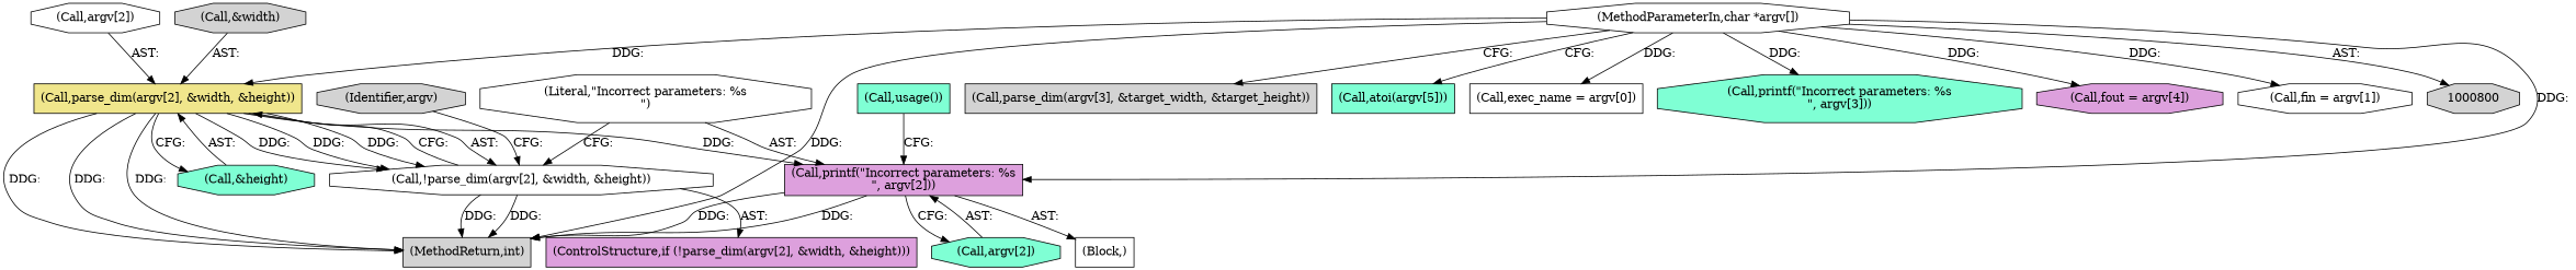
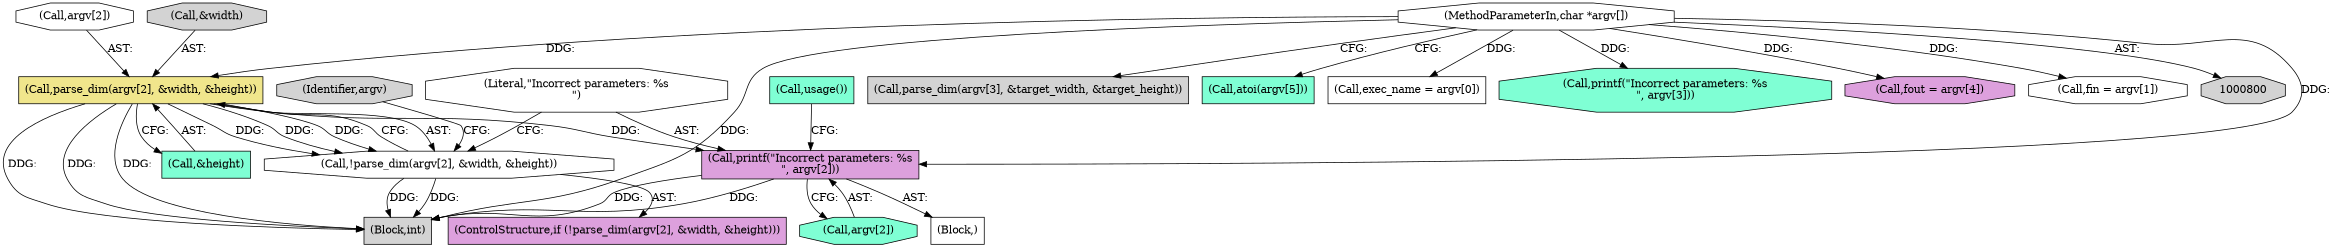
  digraph {
    node [fillcolor=white shape=octagon style=filled]
    n1 [fillcolor=khaki label="(Call,parse_dim(argv[2], &width, &height))" shape=box]
    n2 [label="(Call,!parse_dim(argv[2], &width, &height))"]
    n3 [fillcolor=plum label="(Call,printf(\"Incorrect parameters: %s\n\", argv[2]))" shape=box]
-   n4 [fillcolor=lightgrey label="(MethodReturn,int)" shape=box]
-   n5 [fillcolor=aquamarine label="(Call,&height)"]
+   n4 [fillcolor=lightgrey label="(Block,int)" shape=box]
+   n5 [fillcolor=aquamarine label="(Call,&height)" shape=box]
    n6 [fillcolor=plum label="(ControlStructure,if (!parse_dim(argv[2], &width, &height)))" shape=box]
    n7 [fillcolor=aquamarine label="(Call,argv[2])"]
    n8 [label="(Block,)" shape=box]
    n9 [label="(MethodParameterIn,char *argv[])"]
    n10 [fillcolor=lightgrey label="(Call,parse_dim(argv[3], &target_width, &target_height))" shape=box]
    n11 [fillcolor=aquamarine label="(Call,atoi(argv[5]))" shape=box]
    n12 [label="(Call,exec_name = argv[0])" shape=box]
    n13 [fillcolor=aquamarine label="(Call,printf(\"Incorrect parameters: %s\n\", argv[3]))"]
    n14 [fillcolor=plum label="(Call,fout = argv[4])"]
    n15 [label="(Call,fin = argv[1])"]
    n16 [fillcolor=lightgrey label=1000800]
    n17 [label="(Literal,\"Incorrect parameters: %s\n\")"]
    n18 [label="(Call,argv[2])"]
    n19 [fillcolor=lightgrey label="(Call,&width)"]
    n20 [fillcolor=aquamarine label="(Call,usage())" shape=box]
    n21 [fillcolor=lightgrey label="(Identifier,argv)"]
    n1 -> n2 [label="AST: "]
    n1 -> n2 [label="DDG: "]
    n1 -> n2 [label="DDG: "]
    n1 -> n2 [label="DDG: "]
    n1 -> n3 [label="DDG: "]
    n1 -> n4 [label="DDG: "]
    n1 -> n4 [label="DDG: "]
    n1 -> n4 [label="DDG: "]
    n1 -> n5 [label="CFG: "]
    n2 -> n1 [label="CFG: "]
    n2 -> n4 [label="DDG: "]
    n2 -> n4 [label="DDG: "]
    n2 -> n6 [label="AST: "]
    n3 -> n4 [label="DDG: "]
    n3 -> n4 [label="DDG: "]
    n3 -> n7 [label="CFG: "]
    n3 -> n8 [label="AST: "]
    n5 -> n1 [label="AST: "]
    n7 -> n3 [label="AST: "]
    n9 -> n1 [label="DDG: "]
    n9 -> n3 [label="DDG: "]
    n9 -> n4 [label="DDG: "]
    n9 -> n10 [label="CFG: "]
    n9 -> n11 [label="CFG: "]
    n9 -> n12 [label="DDG: "]
    n9 -> n13 [label="DDG: "]
    n9 -> n14 [label="DDG: "]
    n9 -> n15 [label="DDG: "]
    n9 -> n16 [label="AST: "]
    n17 -> n2 [label="CFG: "]
    n17 -> n3 [label="AST: "]
    n18 -> n1 [label="AST: "]
    n19 -> n1 [label="AST: "]
    n20 -> n3 [label="CFG: "]
    n21 -> n2 [label="CFG: "]
  }
